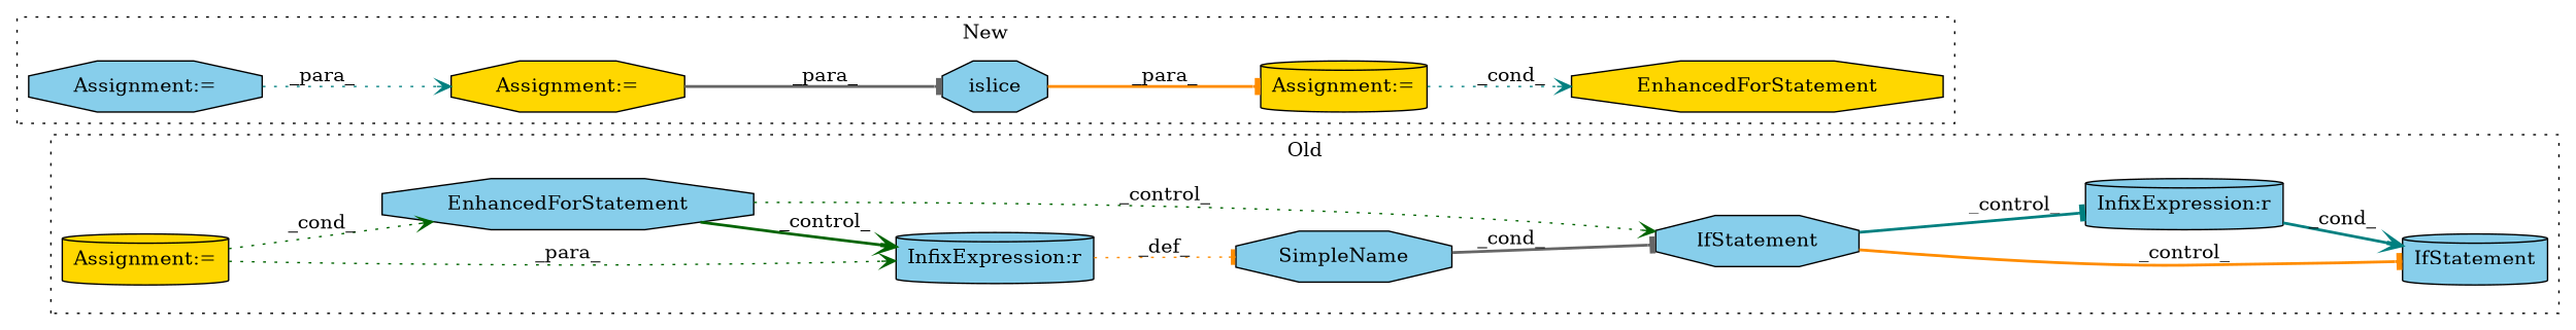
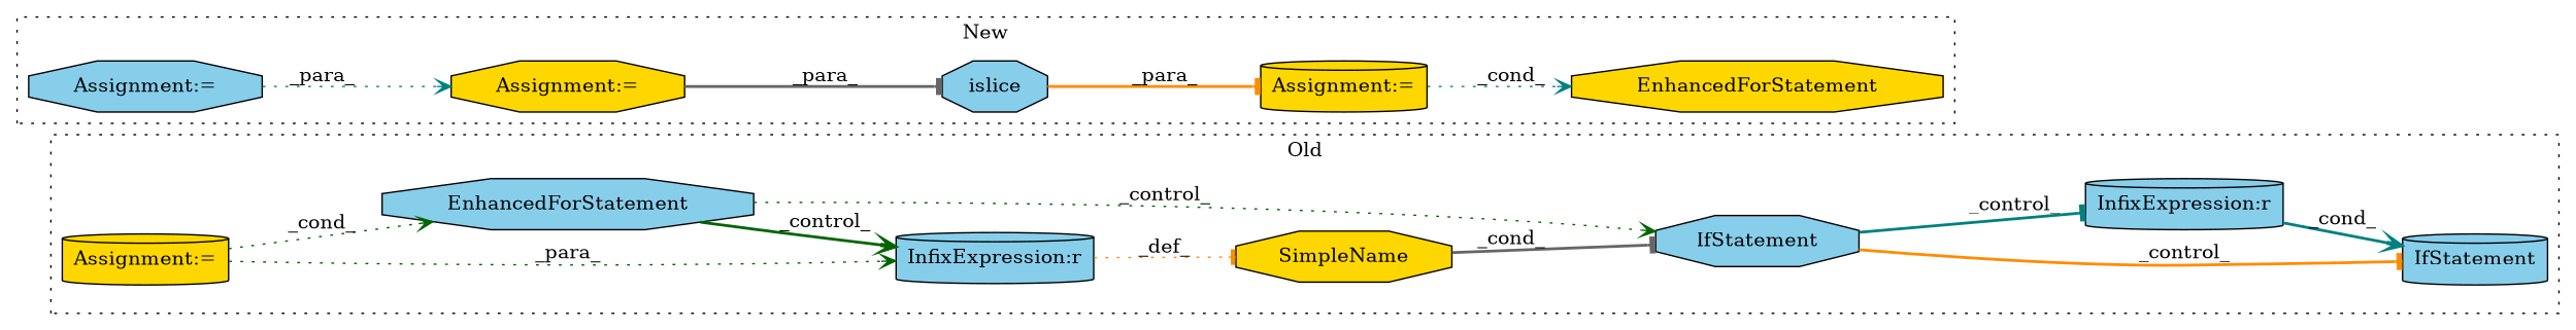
  digraph {
    rankdir=LR
    node [a=7 l="4,2" s="32008,32093" shape=octagon style=filled fillcolor=skyblue]
    edge [color=teal style=bold arrowhead=vee]
    n1 [a=25 label=IfStatement s="32470,32488" shape=cylinder]
    n2 [a=27 l=4 label="InfixExpression:r" s=32480 shape=cylinder]
-   n3 [a=42 label=SimpleName l="" s=""]
+   n3 [a=42 label=SimpleName fillcolor=gold l="" s=""]
    n4 [a=25 label=IfStatement s="32103,32122"]
    n5 [a=27 l=4 label="InfixExpression:r" s=32114 shape=cylinder]
    n6 [l="53,2" label="Assignment:=" shape=cylinder fillcolor=gold]
    n7 [a=70 l="53,2" label=EnhancedForStatement]
    n8 [a=32 l="7,1" label=islice s="32047,32067"]
    n9 [a=70 l="65,2" label=EnhancedForStatement s="32284,32380" fillcolor=gold]
    n10 [l=1 label="Assignment:=" s=32031 shape=cylinder fillcolor=gold]
    n11 [l=9 label="Assignment:=" s=31868]
    n12 [l=1 label="Assignment:=" s=31930 fillcolor=gold]
    subgraph cluster_1 {
      label=Old
      style=dotted
      n1
      n2
      n3
      n4
      n5
      n6
      n7
    }
    subgraph cluster_2 {
      label=New
      style=dotted
      n8
      n9
      n10
      n11
      n12
    }
    n2 -> n1 [label=_cond_]
    n3 -> n4 [label=_cond_ color=gray40 arrowhead=tee]
    n4 -> n1 [label=_control_ color=darkorange arrowhead=tee]
    n4 -> n2 [label=_control_ arrowhead=tee]
    n5 -> n3 [label=_def_ color=darkorange style=dotted arrowhead=tee]
    n6 -> n5 [label=_para_ color=darkgreen style=dotted]
    n6 -> n7 [label=_cond_ color=darkgreen style=dotted]
    n7 -> n4 [label=_control_ color=darkgreen style=dotted]
    n7 -> n5 [label=_control_ color=darkgreen]
    n8 -> n10 [label=_para_ color=darkorange arrowhead=tee]
    n10 -> n9 [label=_cond_ style=dotted]
    n11 -> n12 [label=_para_ style=dotted]
    n12 -> n8 [label=_para_ color=gray40 arrowhead=tee]
  }
